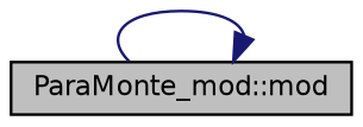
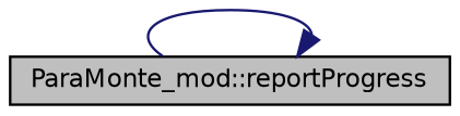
  digraph {
    rankdir=RL
-   n1 [color=black fillcolor=grey75 fontcolor=black fontname=Helvetica fontsize=10 height=0.2 label="ParaMonte_mod::mod" shape=record style=filled width=0.4]
+   n1 [color=black fillcolor=grey75 fontcolor=black fontname=Helvetica fontsize=10 height=0.2 label="ParaMonte_mod::reportProgress" shape=record style=filled width=0.4]
    n1 -> n1 [color=midnightblue dir=back fontname=Helvetica fontsize=10 labelfontname=Helvetica labelfontsize=10 style=solid]
  }
